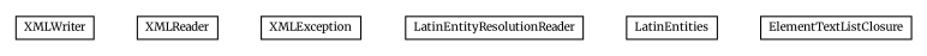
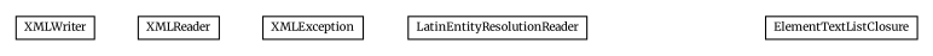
  digraph {
    fontname=Merriweather
    node [fontcolor=black fontname=Merriweather fontsize=9.0 shape=plaintext]
    n1 [label=<<table border="0" cellborder="1" cellspacing="0" cellpadding="2" port="p" href="./XMLWriter.html"> 		<tr><td><table border="0" cellspacing="0" cellpadding="1"> 			<tr><td> XMLWriter </td></tr> 		</table></td></tr> 		</table>>]
    n2 [label=<<table border="0" cellborder="1" cellspacing="0" cellpadding="2" port="p" href="./XMLReader.html"> 		<tr><td><table border="0" cellspacing="0" cellpadding="1"> 			<tr><td> XMLReader </td></tr> 		</table></td></tr> 		</table>>]
    n3 [label=<<table border="0" cellborder="1" cellspacing="0" cellpadding="2" port="p" href="./XMLException.html"> 		<tr><td><table border="0" cellspacing="0" cellpadding="1"> 			<tr><td> XMLException </td></tr> 		</table></td></tr> 		</table>>]
    n4 [label=<<table border="0" cellborder="1" cellspacing="0" cellpadding="2" port="p" href="./LatinEntityResolutionReader.html"> 		<tr><td><table border="0" cellspacing="0" cellpadding="1"> 			<tr><td> LatinEntityResolutionReader </td></tr> 		</table></td></tr> 		</table>>]
-   n5 [label=<<table border="0" cellborder="1" cellspacing="0" cellpadding="2" port="p" href="./LatinEntities.html"> 		<tr><td><table border="0" cellspacing="0" cellpadding="1"> 			<tr><td> LatinEntities </td></tr> 		</table></td></tr> 		</table>>]
    n6 [label=<<table border="0" cellborder="1" cellspacing="0" cellpadding="2" port="p" href="./ElementTextListClosure.html"> 		<tr><td><table border="0" cellspacing="0" cellpadding="1"> 			<tr><td> ElementTextListClosure </td></tr> 		</table></td></tr> 		</table>>]
  }
